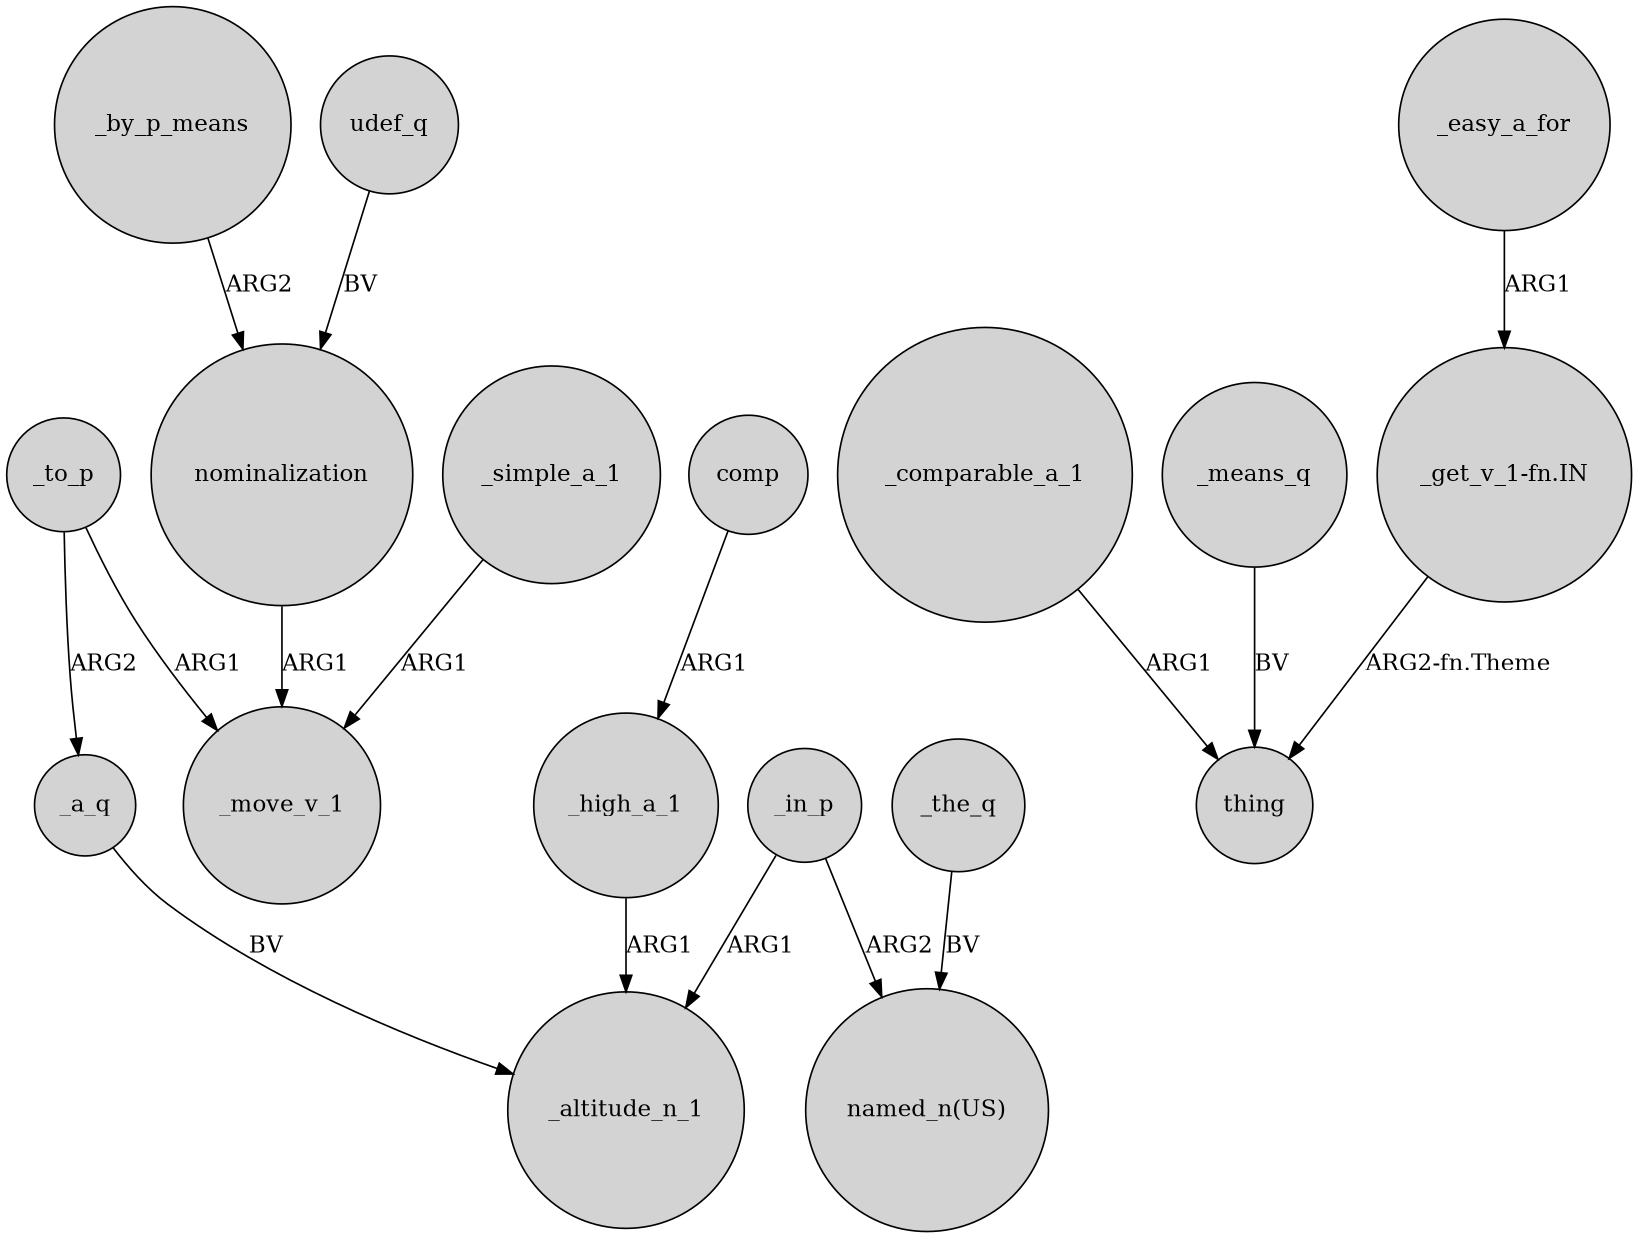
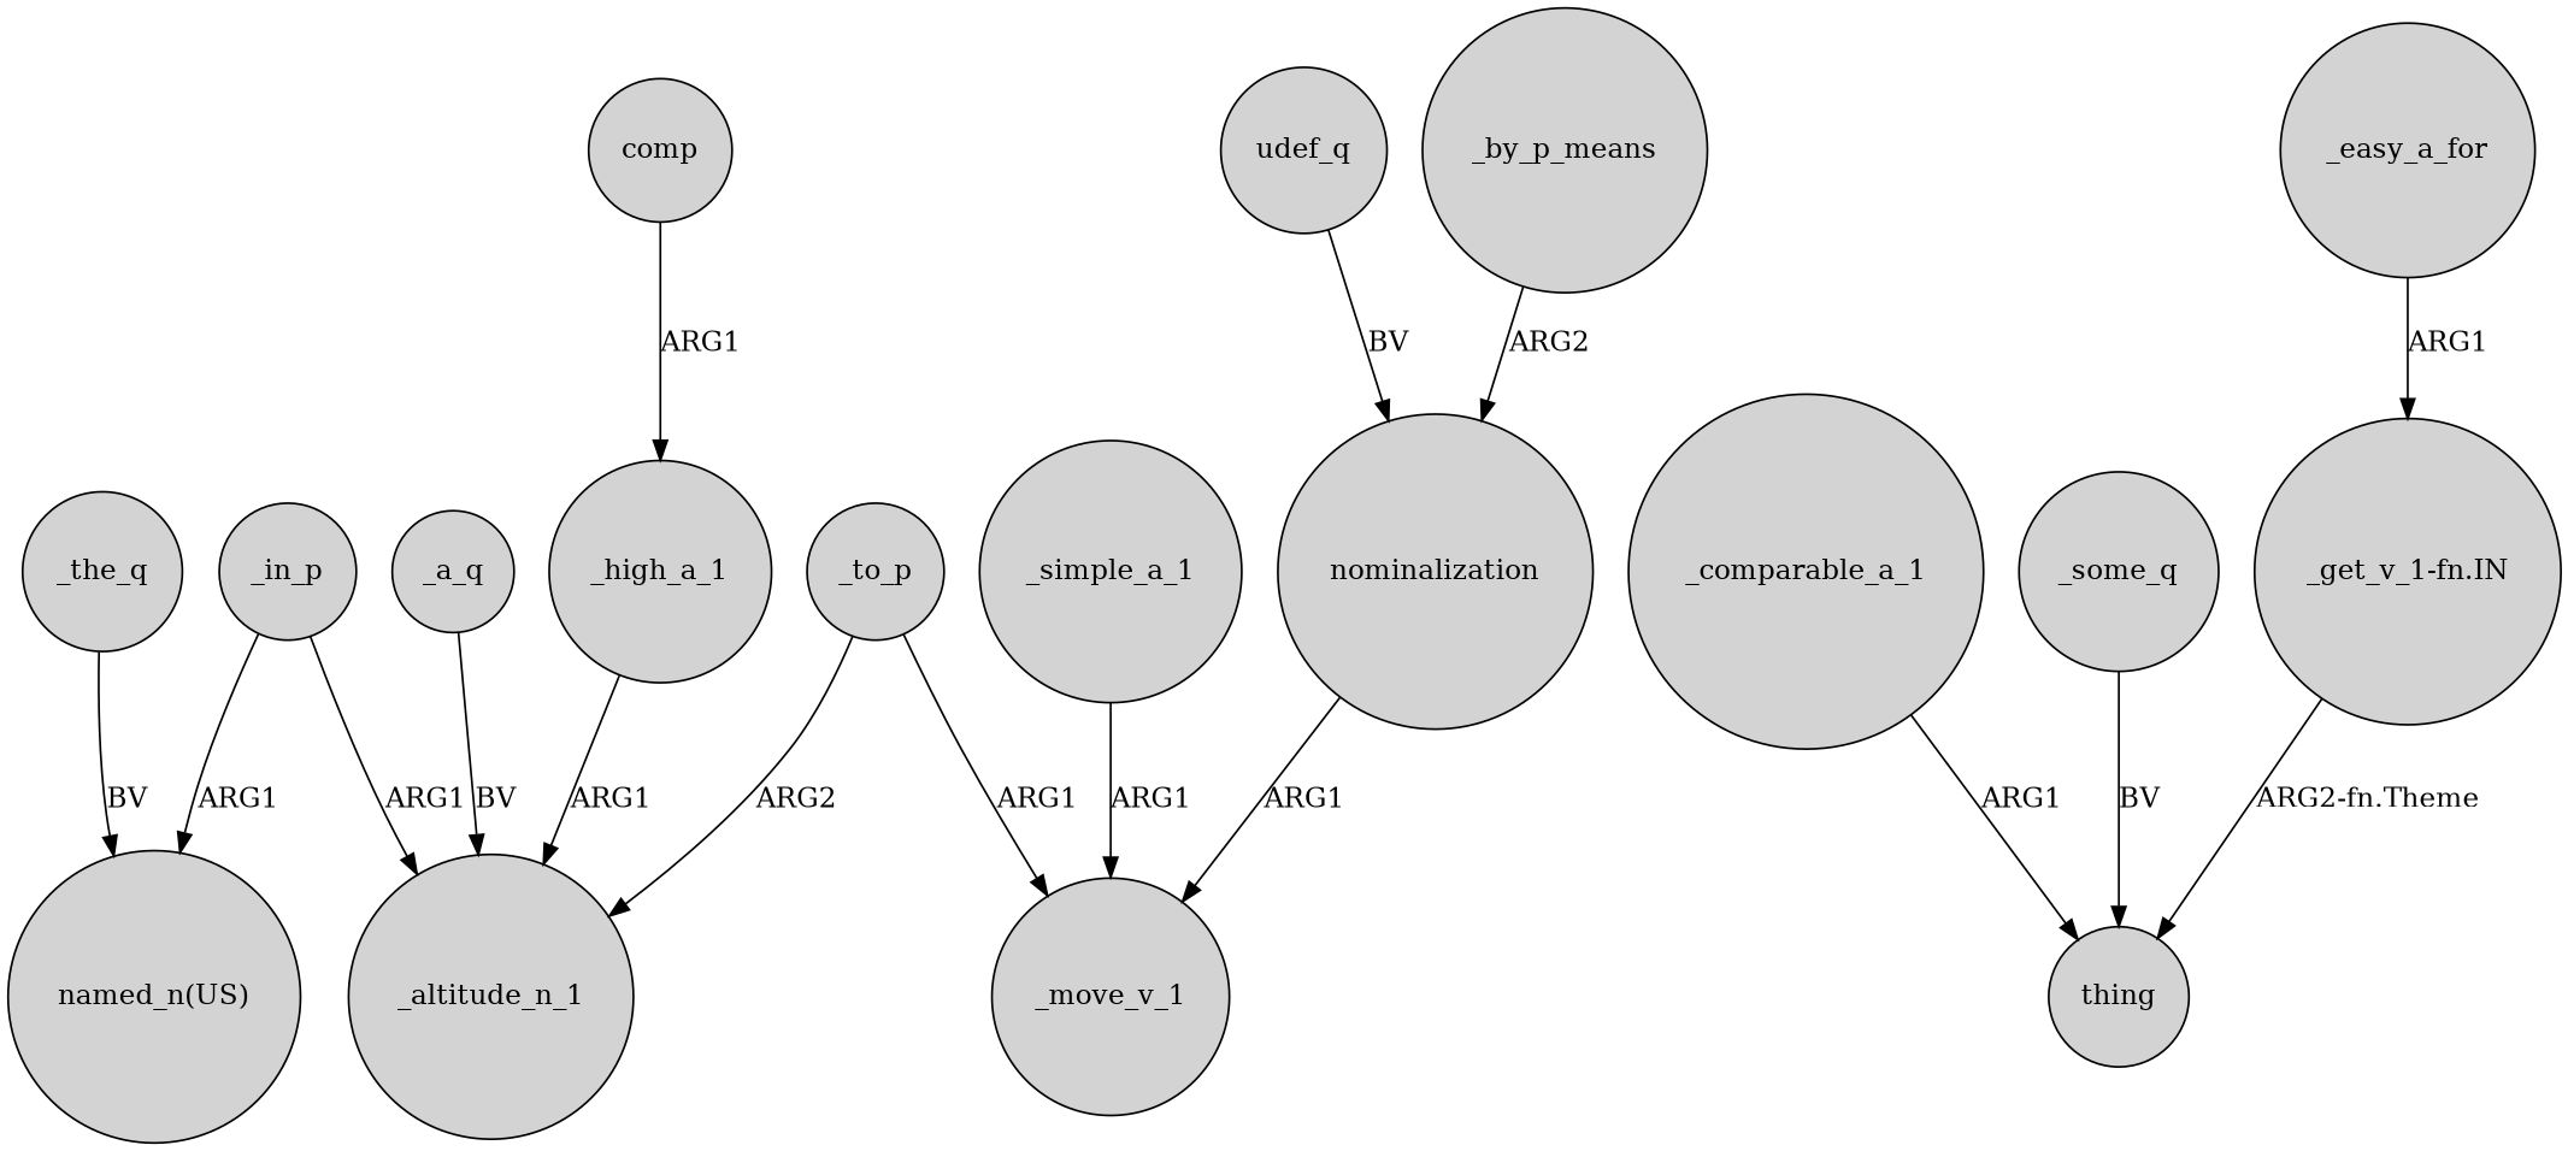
  digraph {
    node [shape=circle style=filled]
    _to_p
    _altitude_n_1
    _move_v_1
    _simple_a_1
    _in_p
    "named_n(US)"
    _by_p_means
    nominalization
    "_get_v_1-fn.IN"
    thing
    _a_q
    _comparable_a_1
    comp
    _high_a_1
-   _some_q [label=_means_q]
+   _some_q
    _the_q
    udef_q
    _easy_a_for
-   _to_p -> _a_q [label=ARG2]
+   _to_p -> _altitude_n_1 [label=ARG2]
    _to_p -> _move_v_1 [label=ARG1]
    _simple_a_1 -> _move_v_1 [label=ARG1]
    _in_p -> _altitude_n_1 [label=ARG1]
-   _in_p -> "named_n(US)" [label=ARG2]
+   _in_p -> "named_n(US)" [label=ARG1]
    _by_p_means -> nominalization [label=ARG2]
    nominalization -> _move_v_1 [label=ARG1]
    "_get_v_1-fn.IN" -> thing [label="ARG2-fn.Theme"]
    _a_q -> _altitude_n_1 [label=BV]
    _comparable_a_1 -> thing [label=ARG1]
    comp -> _high_a_1 [label=ARG1]
    _high_a_1 -> _altitude_n_1 [label=ARG1]
    _some_q -> thing [label=BV]
    _the_q -> "named_n(US)" [label=BV]
    udef_q -> nominalization [label=BV]
    _easy_a_for -> "_get_v_1-fn.IN" [label=ARG1]
  }
